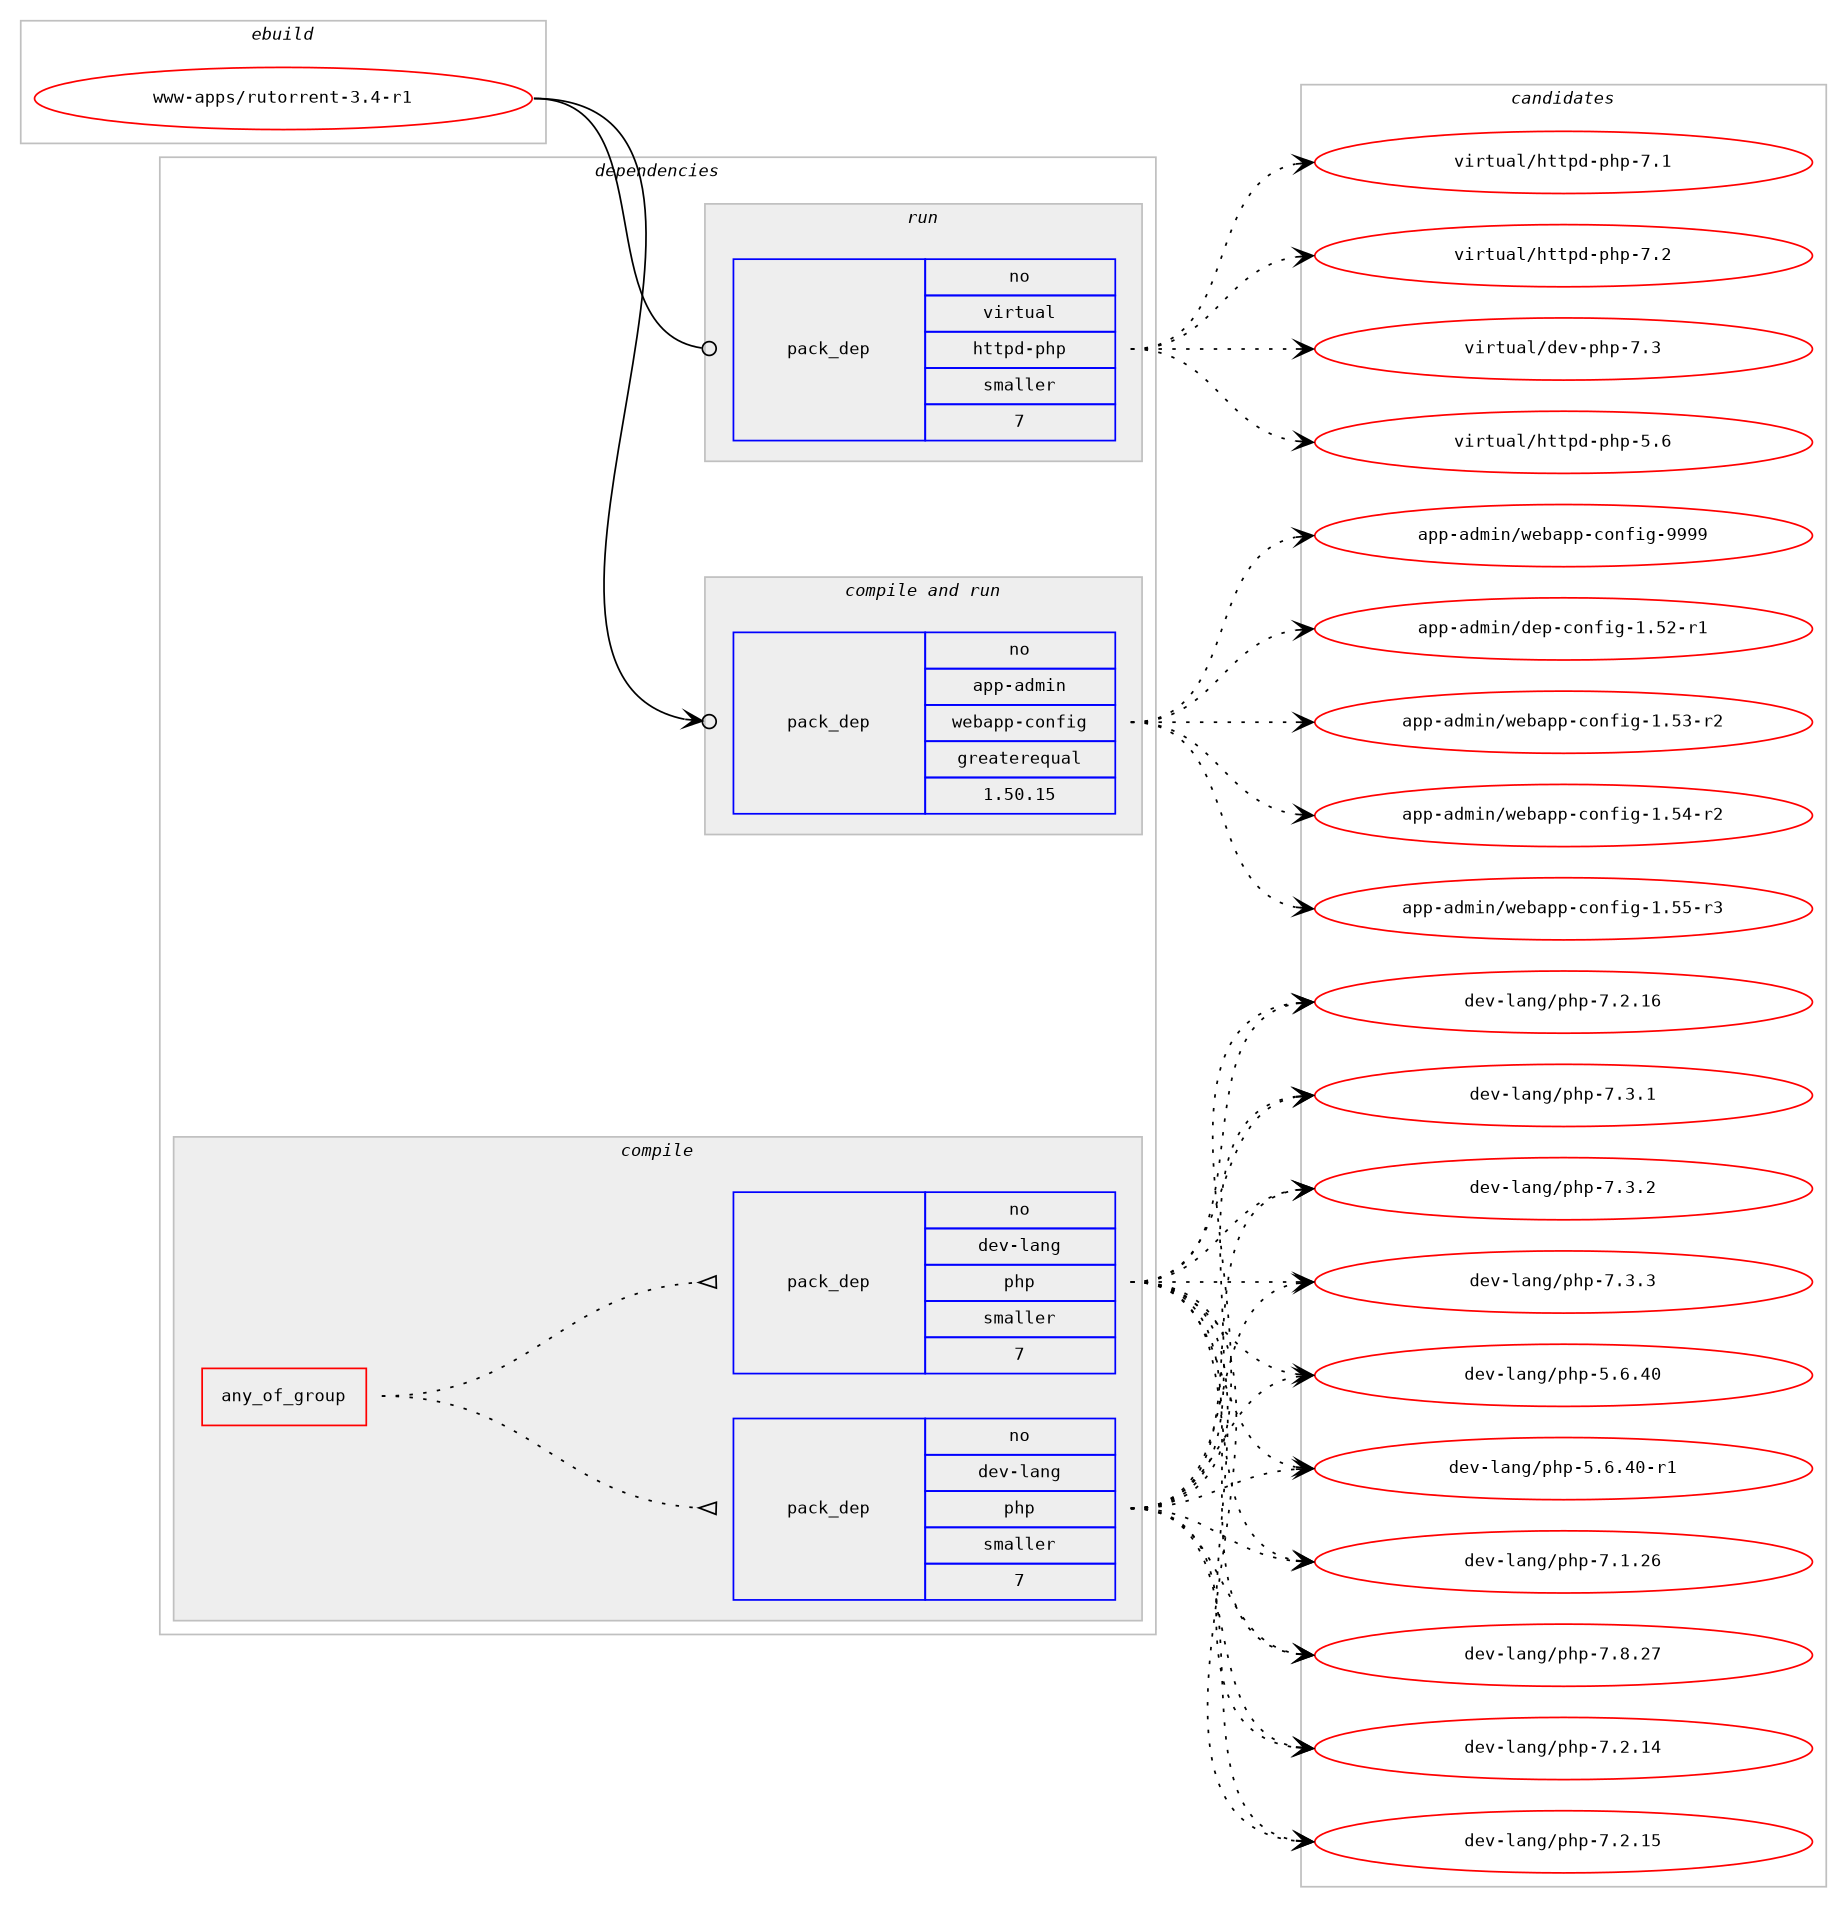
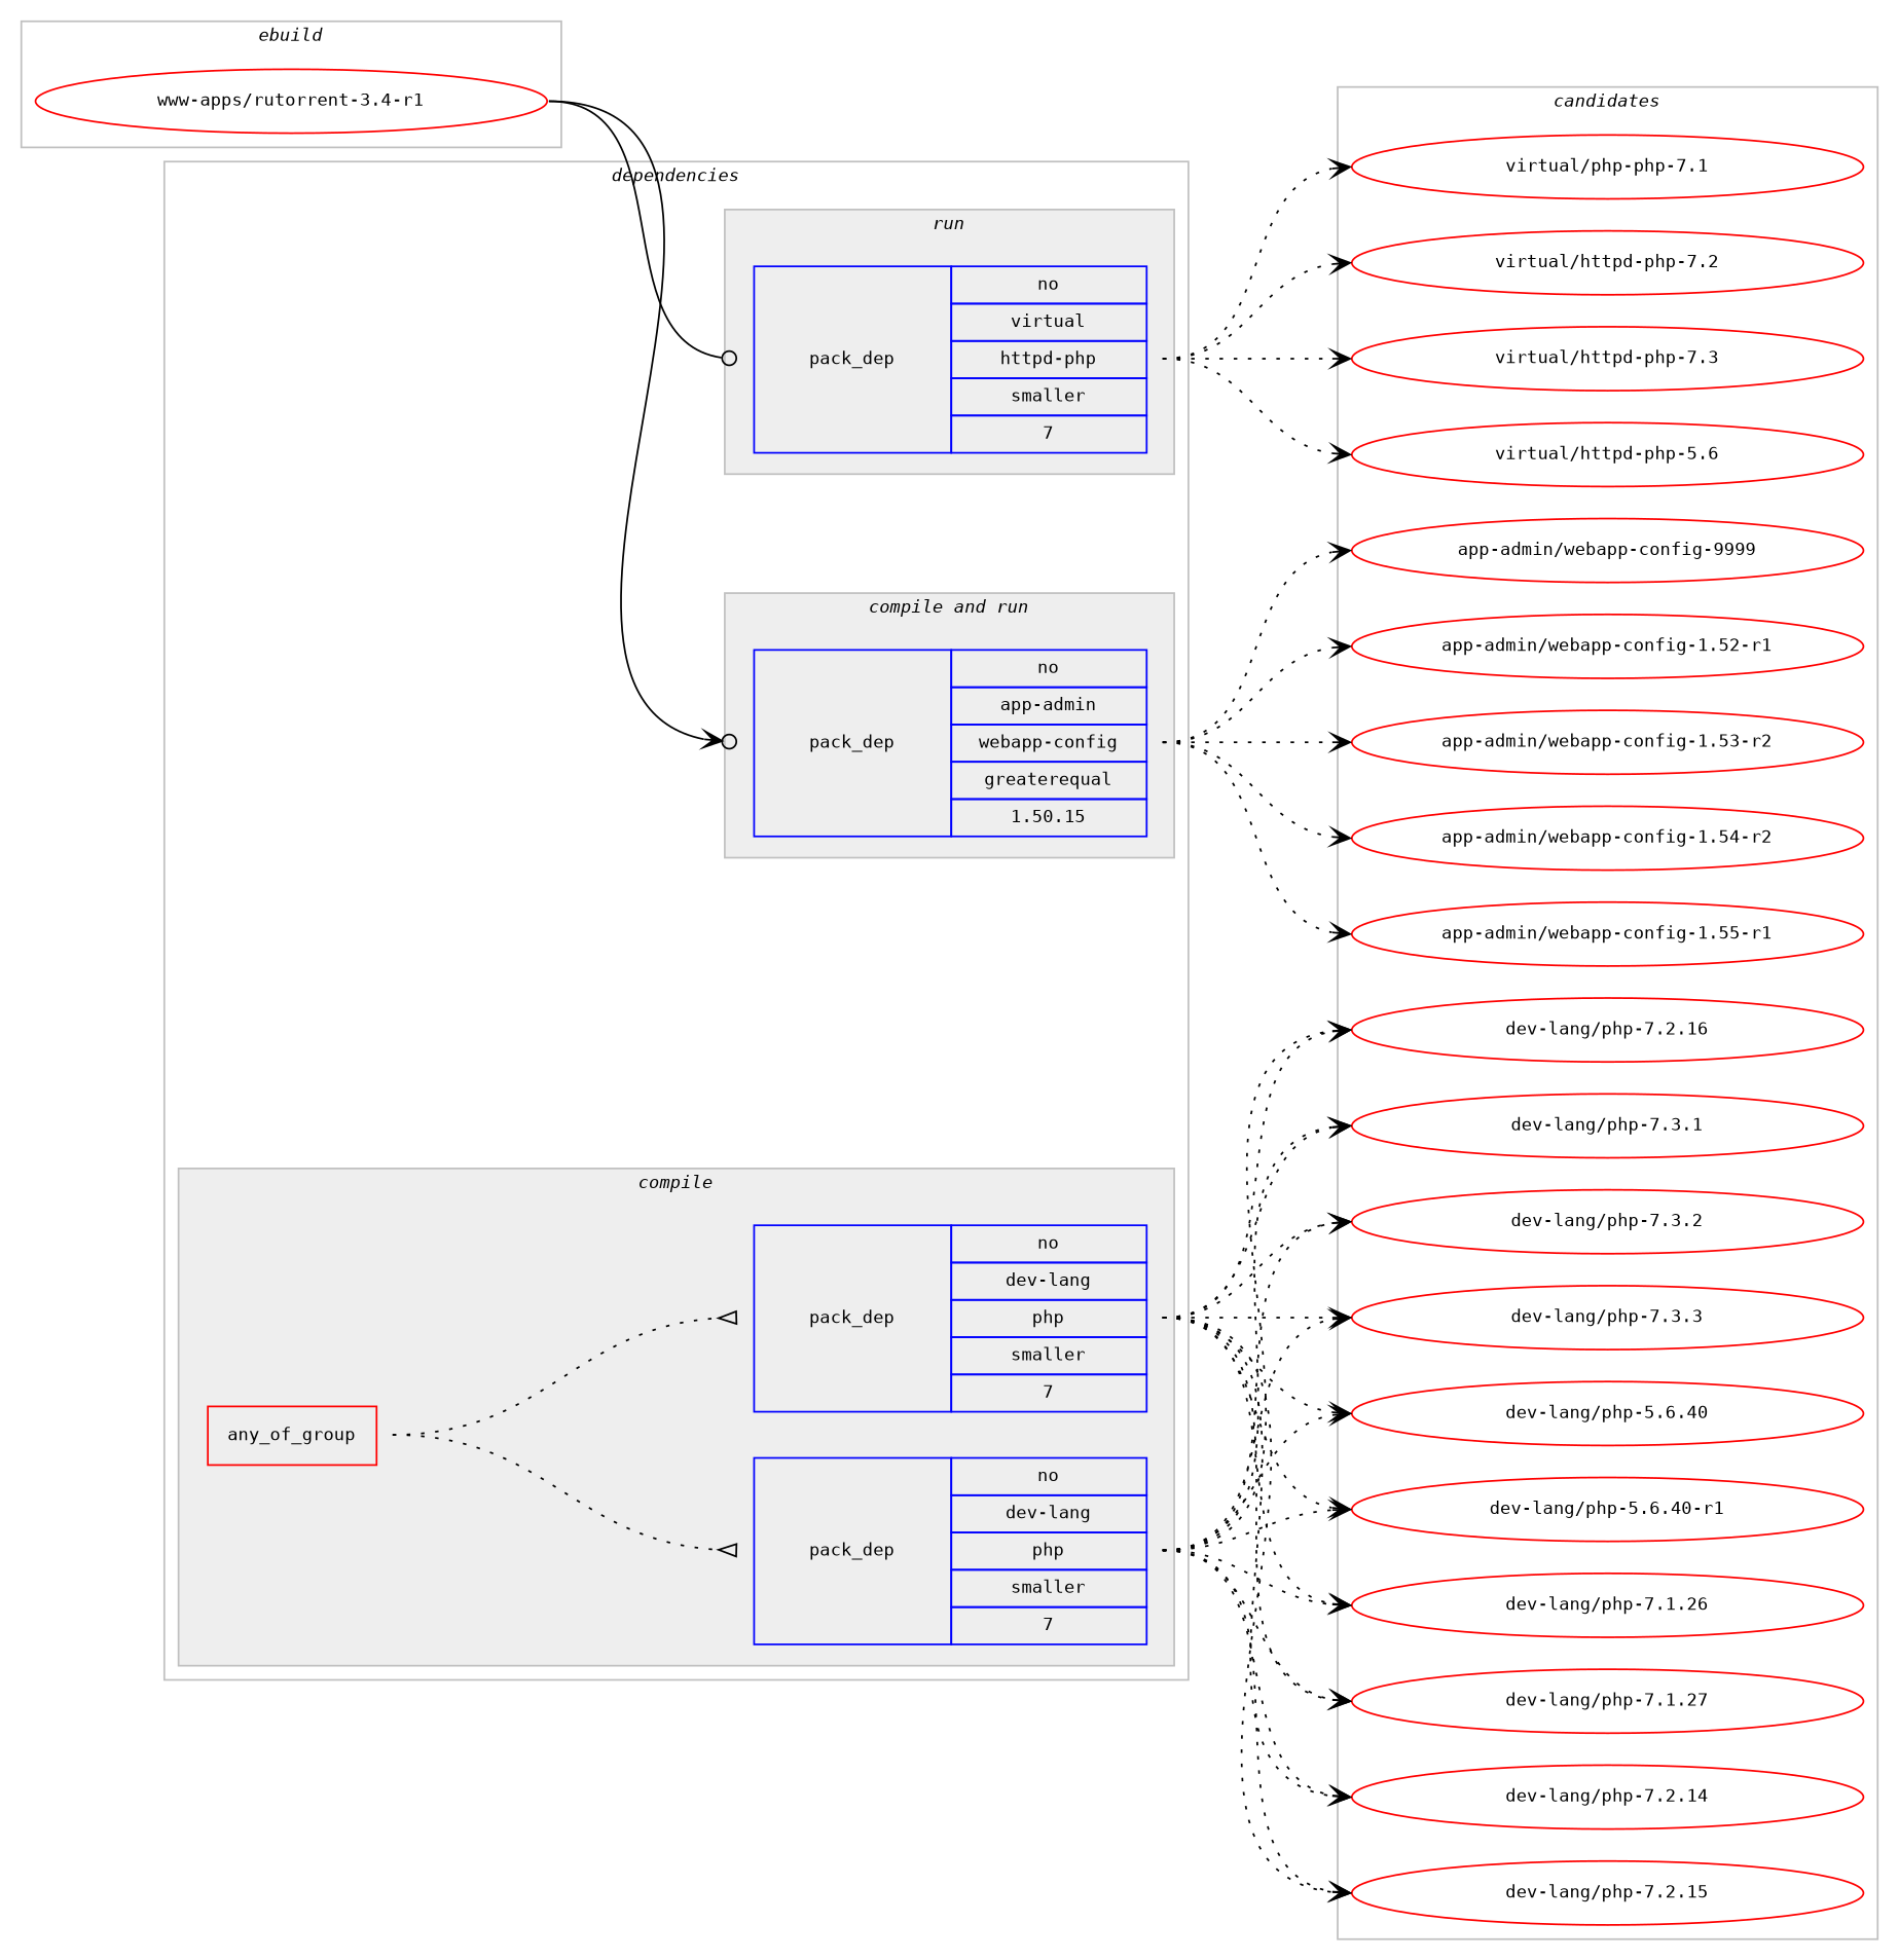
  digraph {
    compound=true
    concentrate=true
    fontname="DejaVu Sans Mono"
    fontsize=10
    newrank=true
    rankdir=LR
    ranksep=1.5
    node [color=red fontname="DejaVu Sans Mono" fontsize=10]
    edge [arrowhead=vee fontname="DejaVu Sans Mono" headport=w style=dotted tailport=e weight=100]
    n1 [label="www-apps/rutorrent-3.4-r1" width=4]
    n2 [color=blue label=<<TABLE BORDER="0" CELLBORDER="1" CELLSPACING="0" CELLPADDING="4" WIDTH="220"><TR><TD ROWSPAN="6" CELLPADDING="30">pack_dep</TD></TR><TR><TD WIDTH="110">no</TD></TR><TR><TD>dev-lang</TD></TR><TR><TD>php</TD></TR><TR><TD>smaller</TD></TR><TR><TD>7</TD></TR></TABLE>> shape=none]
    n3 [color=blue label=<<TABLE BORDER="0" CELLBORDER="1" CELLSPACING="0" CELLPADDING="4" WIDTH="220"><TR><TD ROWSPAN="6" CELLPADDING="30">pack_dep</TD></TR><TR><TD WIDTH="110">no</TD></TR><TR><TD>dev-lang</TD></TR><TR><TD>php</TD></TR><TR><TD>smaller</TD></TR><TR><TD>7</TD></TR></TABLE>> shape=none]
    n4 [label=<<TABLE BORDER="0" CELLBORDER="1" CELLSPACING="0" CELLPADDING="4"><TR><TD CELLPADDING="10">any_of_group</TD></TR></TABLE>> shape=none]
    n5 [color=blue label=<<TABLE BORDER="0" CELLBORDER="1" CELLSPACING="0" CELLPADDING="4" WIDTH="220"><TR><TD ROWSPAN="6" CELLPADDING="30">pack_dep</TD></TR><TR><TD WIDTH="110">no</TD></TR><TR><TD>app-admin</TD></TR><TR><TD>webapp-config</TD></TR><TR><TD>greaterequal</TD></TR><TR><TD>1.50.15</TD></TR></TABLE>> shape=none]
    n6 [color=blue label=<<TABLE BORDER="0" CELLBORDER="1" CELLSPACING="0" CELLPADDING="4" WIDTH="220"><TR><TD ROWSPAN="6" CELLPADDING="30">pack_dep</TD></TR><TR><TD WIDTH="110">no</TD></TR><TR><TD>virtual</TD></TR><TR><TD>httpd-php</TD></TR><TR><TD>smaller</TD></TR><TR><TD>7</TD></TR></TABLE>> shape=none]
    n7 [label="dev-lang/php-5.6.40" width=4]
    n8 [label="dev-lang/php-5.6.40-r1" width=4]
    n9 [label="dev-lang/php-7.1.26" width=4]
-   n10 [label="dev-lang/php-7.8.27" width=4]
+   n10 [label="dev-lang/php-7.1.27" width=4]
    n11 [label="dev-lang/php-7.2.14" width=4]
    n12 [label="dev-lang/php-7.2.15" width=4]
    n13 [label="dev-lang/php-7.2.16" width=4]
    n14 [label="dev-lang/php-7.3.1" width=4]
    n15 [label="dev-lang/php-7.3.2" width=4]
    n16 [label="dev-lang/php-7.3.3" width=4]
-   n17 [label="app-admin/dep-config-1.52-r1" width=4]
+   n17 [label="app-admin/webapp-config-1.52-r1" width=4]
    n18 [label="app-admin/webapp-config-1.53-r2" width=4]
    n19 [label="app-admin/webapp-config-1.54-r2" width=4]
-   n20 [label="app-admin/webapp-config-1.55-r3" width=4]
+   n20 [label="app-admin/webapp-config-1.55-r1" width=4]
    n21 [label="app-admin/webapp-config-9999" width=4]
    n22 [label="virtual/httpd-php-5.6" width=4]
-   n23 [label="virtual/httpd-php-7.1" width=4]
+   n23 [label="virtual/php-php-7.1" width=4]
    n24 [label="virtual/httpd-php-7.2" width=4]
-   n25 [label="virtual/dev-php-7.3" width=4]
+   n25 [label="virtual/httpd-php-7.3" width=4]
    subgraph cluster_1 {
      color=gray
      label=<<i>ebuild</i>>
      rank=same
      n1
    }
    subgraph cluster_2 {
      color=gray
      label=<<i>dependencies</i>>
      subgraph cluster_3 {
        color=gray
        fillcolor="#eeeeee"
        label=<<i>compile</i>>
        style=filled
        subgraph sub_4 {
          color=gray
          fillcolor="#eeeeee"
          label=<<i>compile</i>>
          style=filled
          n4
          subgraph sub_5 {
            color=gray
            fillcolor="#eeeeee"
            label=<<i>compile</i>>
            style=filled
            n2
          }
          subgraph sub_6 {
            color=gray
            fillcolor="#eeeeee"
            label=<<i>compile</i>>
            style=filled
            n3
          }
        }
      }
      subgraph cluster_7 {
        color=gray
        fillcolor="#eeeeee"
        label=<<i>compile and run</i>>
        style=filled
        subgraph sub_8 {
          color=gray
          fillcolor="#eeeeee"
          label=<<i>compile and run</i>>
          style=filled
          n5
        }
      }
      subgraph cluster_9 {
        color=gray
        fillcolor="#eeeeee"
        label=<<i>run</i>>
        style=filled
        subgraph sub_10 {
          color=gray
          fillcolor="#eeeeee"
          label=<<i>run</i>>
          style=filled
          n6
        }
      }
    }
    subgraph cluster_11 {
      color=gray
      label=<<i>candidates</i>>
      rank=same
      subgraph sub_12 {
        color=black
        label=<<i>candidates</i>>
        nodesep=1
        rank=same
        n7
        n8
        n9
        n10
        n11
        n12
        n13
        n14
        n15
        n16
      }
      subgraph sub_13 {
        color=black
        label=<<i>candidates</i>>
        nodesep=1
        rank=same
        n7
        n8
        n9
        n10
        n11
        n12
        n13
        n14
        n15
        n16
      }
      subgraph sub_14 {
        color=black
        label=<<i>candidates</i>>
        nodesep=1
        rank=same
        n17
        n18
        n19
        n20
        n21
      }
      subgraph sub_15 {
        color=black
        label=<<i>candidates</i>>
        nodesep=1
        rank=same
        n22
        n23
        n24
        n25
      }
    }
    n1 -> n5 [arrowhead=odotvee style=solid weight=20]
    n1 -> n6 [arrowhead=odot style=solid weight=20]
    n2 -> n7
    n2 -> n8
    n2 -> n9
    n2 -> n10
    n2 -> n11
    n2 -> n12
    n2 -> n13
    n2 -> n14
    n2 -> n15
    n2 -> n16
    n3 -> n7
    n3 -> n8
    n3 -> n9
    n3 -> n10
    n3 -> n11
    n3 -> n12
    n3 -> n13
    n3 -> n14
    n3 -> n15
    n3 -> n16
    n4 -> n2 [arrowhead=oinv weight=20]
    n4 -> n3 [arrowhead=oinv weight=20]
    n5 -> n17
    n5 -> n18
    n5 -> n19
    n5 -> n20
    n5 -> n21
    n6 -> n22
    n6 -> n23
    n6 -> n24
    n6 -> n25
  }
